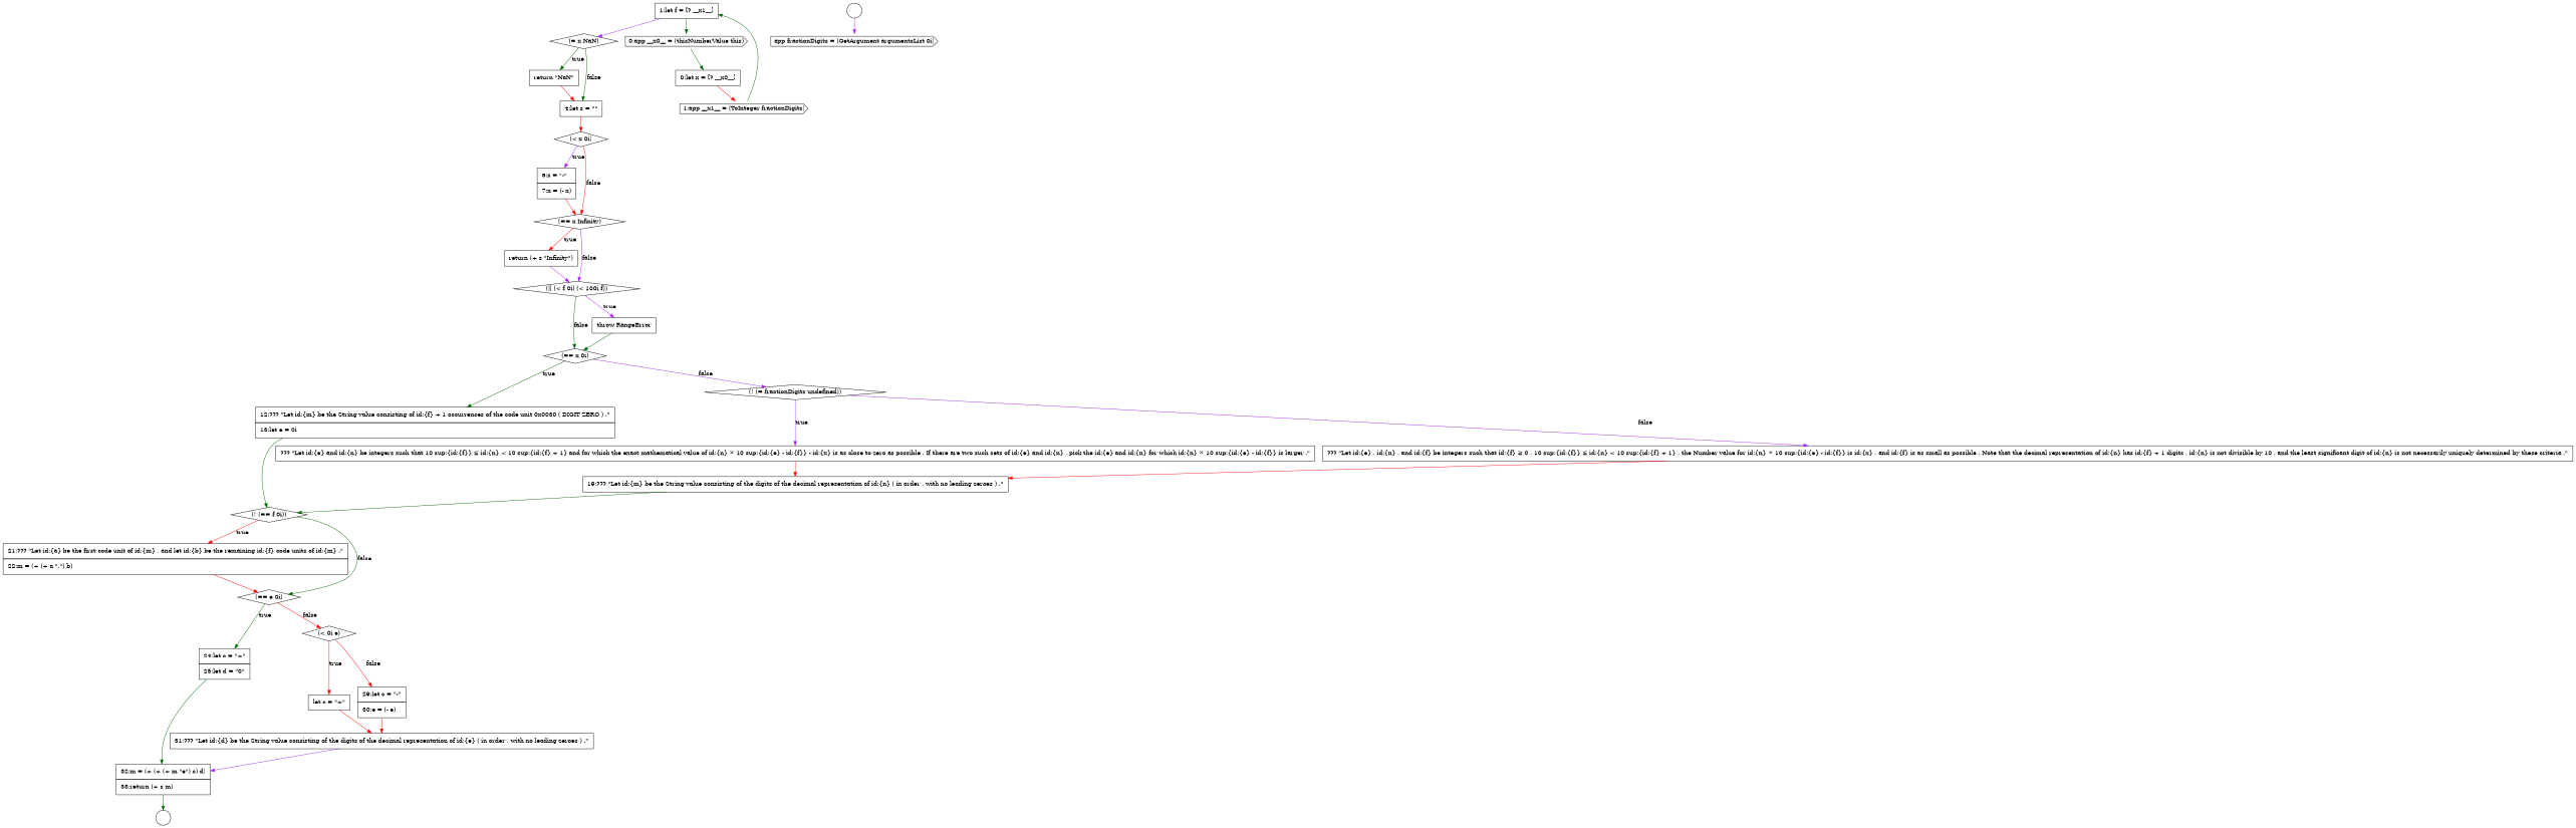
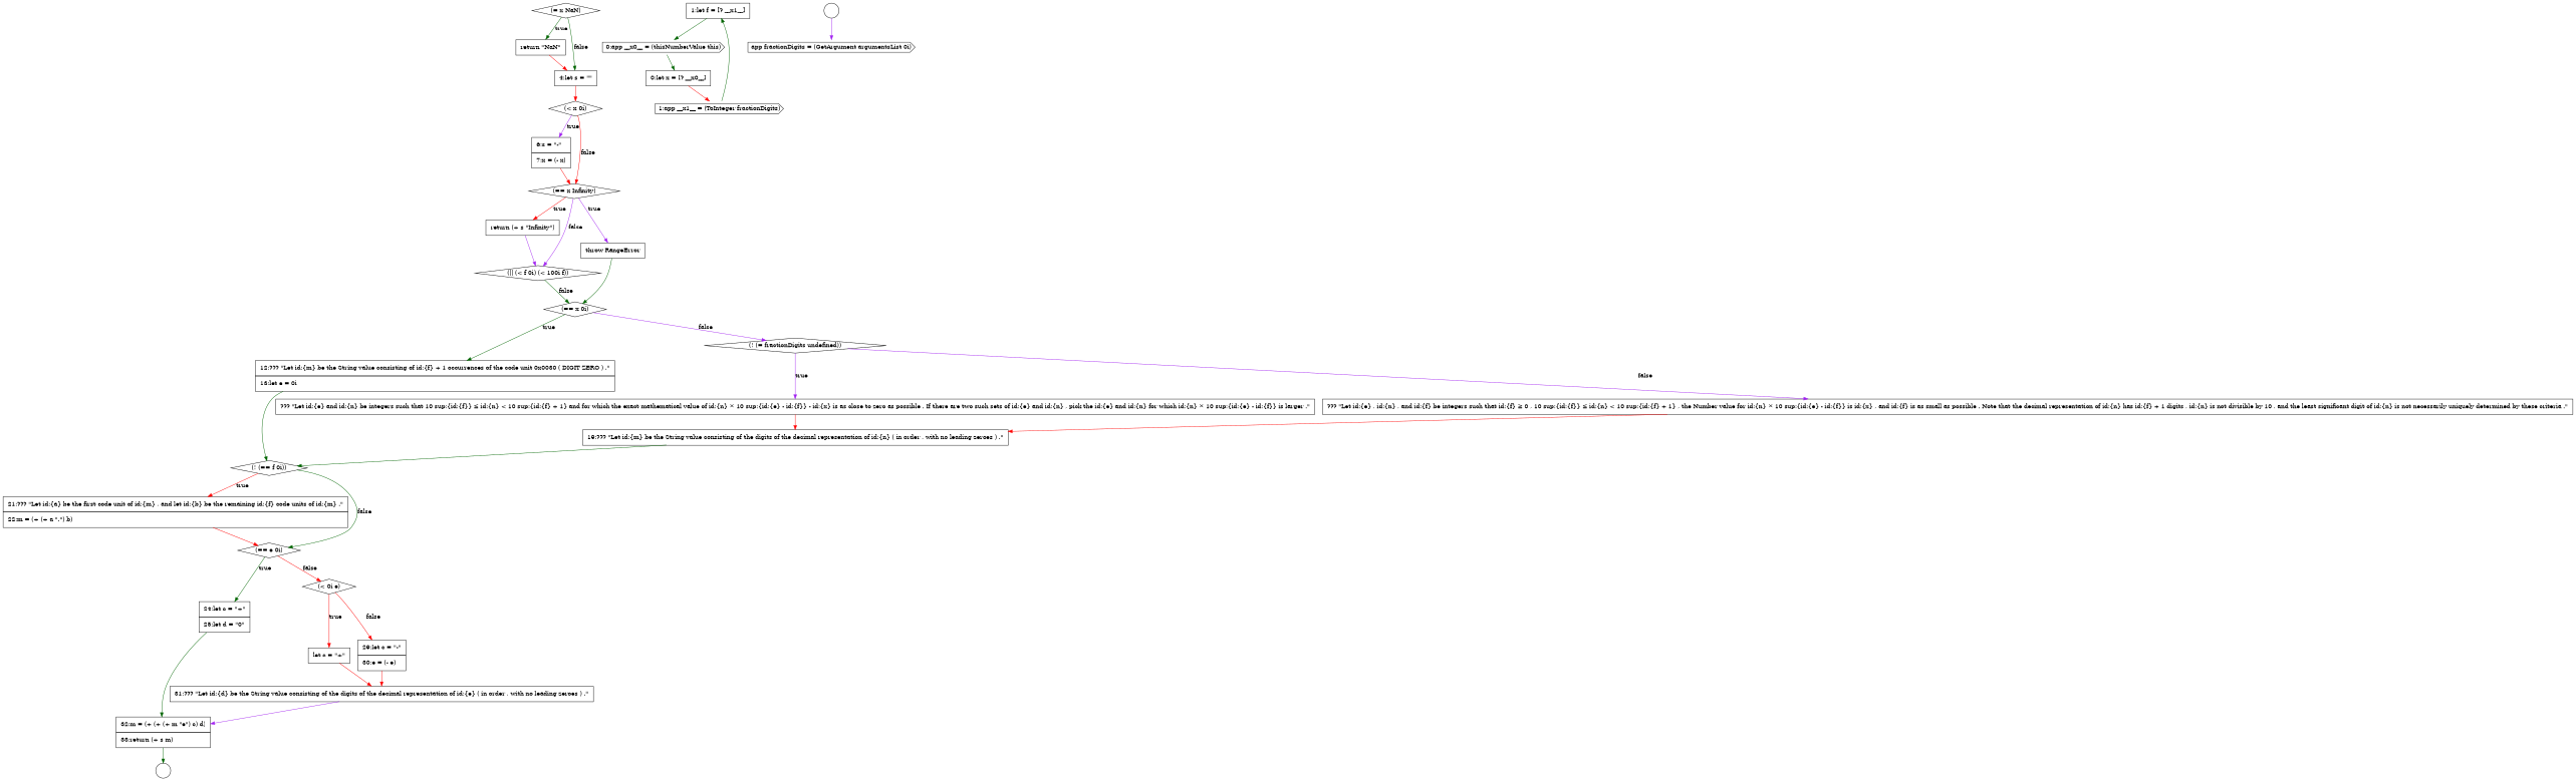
  digraph {
    node [color=black fillcolor=white shape=none style=filled margin=0]
    edge [color=red]
    n1 [label=<<font color="black">(== x 0i)</font>> shape=diamond margin=""]
    n2 [label=<<font color="black">     <table border="0" cellborder="1" cellspacing="0" cellpadding="10">       <tr><td align="left">12:??? &quot;Let id:{m} be the String value consisting of id:{f} + 1 occurrences of the code unit 0x0030 ( DIGIT ZERO ) .&quot;</td></tr>       <tr><td align="left">13:let e = 0i</td></tr>     </table>   </font>>]
    n3 [label=<<font color="black">(! (= fractionDigits undefined))</font>> shape=diamond margin=""]
    n4 [label=<<font color="black">(! (== f 0i))</font>> shape=diamond margin=""]
    n5 [label=<<font color="black">     <table border="0" cellborder="1" cellspacing="0" cellpadding="10">       <tr><td align="left">??? &quot;Let id:{e} and id:{n} be integers such that 10 sup:{id:{f}} &le; id:{n} &lt; 10 sup:{id:{f} + 1} and for which the exact mathematical value of id:{n} &times; 10 sup:{id:{e} - id:{f}} - id:{x} is as close to zero as possible . If there are two such sets of id:{e} and id:{n} , pick the id:{e} and id:{n} for which id:{n} &times; 10 sup:{id:{e} - id:{f}} is larger .&quot;</td></tr>     </table>   </font>>]
    n6 [label=<<font color="black">     <table border="0" cellborder="1" cellspacing="0" cellpadding="10">       <tr><td align="left">??? &quot;Let id:{e} , id:{n} , and id:{f} be integers such that id:{f} &ge; 0 , 10 sup:{id:{f}} &le; id:{n} &lt; 10 sup:{id:{f} + 1} , the Number value for id:{n} &times; 10 sup:{id:{e} - id:{f}} is id:{x} , and id:{f} is as small as possible . Note that the decimal representation of id:{n} has id:{f} + 1 digits , id:{n} is not divisible by 10 , and the least significant digit of id:{n} is not necessarily uniquely determined by these criteria .&quot;</td></tr>     </table>   </font>>]
    n7 [label=<<font color="black">     <table border="0" cellborder="1" cellspacing="0" cellpadding="10">       <tr><td align="left">return (+ s &quot;Infinity&quot;)</td></tr>     </table>   </font>>]
    n8 [label=<<font color="black">(|| (&lt; f 0i) (&lt; 100i f))</font>> shape=diamond margin=""]
    n9 [label=<<font color="black">     <table border="0" cellborder="1" cellspacing="0" cellpadding="10">       <tr><td align="left">throw RangeError</td></tr>     </table>   </font>>]
    n10 [label=<<font color="black">     <table border="0" cellborder="1" cellspacing="0" cellpadding="10">       <tr><td align="left">24:let c = &quot;+&quot;</td></tr>       <tr><td align="left">25:let d = &quot;0&quot;</td></tr>     </table>   </font>>]
    n11 [label=<<font color="black">     <table border="0" cellborder="1" cellspacing="0" cellpadding="10">       <tr><td align="left">32:m = (+ (+ (+ m &quot;e&quot;) c) d)</td></tr>       <tr><td align="left">33:return (+ s m)</td></tr>     </table>   </font>>]
    n12 [label=" " shape=circle margin=""]
    n13 [label=<<font color="black">     <table border="0" cellborder="1" cellspacing="0" cellpadding="10">       <tr><td align="left">return &quot;NaN&quot;</td></tr>     </table>   </font>>]
    n14 [label=<<font color="black">     <table border="0" cellborder="1" cellspacing="0" cellpadding="10">       <tr><td align="left">4:let s = &quot;&quot;</td></tr>     </table>   </font>>]
    n15 [label=<<font color="black">(&lt; x 0i)</font>> shape=diamond margin=""]
    n16 [label=<<font color="black">     <table border="0" cellborder="1" cellspacing="0" cellpadding="10">       <tr><td align="left">1:let f = [? __x1__]</td></tr>     </table>   </font>>]
    n17 [label=<<font color="black">(= x NaN)</font>> shape=diamond margin=""]
    n18 [label=<<font color="black">0:app __x0__ = (thisNumberValue this)</font>> shape=cds margin=""]
    n19 [label=<<font color="black">app fractionDigits = (GetArgument argumentsList 0i)</font>> shape=cds margin=""]
    n20 [label=<<font color="black">     <table border="0" cellborder="1" cellspacing="0" cellpadding="10">       <tr><td align="left">0:let x = [? __x0__]</td></tr>     </table>   </font>>]
    n21 [label=<<font color="black">     <table border="0" cellborder="1" cellspacing="0" cellpadding="10">       <tr><td align="left">19:??? &quot;Let id:{m} be the String value consisting of the digits of the decimal representation of id:{n} ( in order , with no leading zeroes ) .&quot;</td></tr>     </table>   </font>>]
    n22 [label=<<font color="black">(&lt; 0i e)</font>> shape=diamond margin=""]
    n23 [label=<<font color="black">     <table border="0" cellborder="1" cellspacing="0" cellpadding="10">       <tr><td align="left">let c = &quot;+&quot;</td></tr>     </table>   </font>>]
    n24 [label=<<font color="black">     <table border="0" cellborder="1" cellspacing="0" cellpadding="10">       <tr><td align="left">29:let c = &quot;-&quot;</td></tr>       <tr><td align="left">30:e = (- e)</td></tr>     </table>   </font>>]
    n25 [label=<<font color="black">     <table border="0" cellborder="1" cellspacing="0" cellpadding="10">       <tr><td align="left">31:??? &quot;Let id:{d} be the String value consisting of the digits of the decimal representation of id:{e} ( in order , with no leading zeroes ) .&quot;</td></tr>     </table>   </font>>]
    n26 [label=<<font color="black">     <table border="0" cellborder="1" cellspacing="0" cellpadding="10">       <tr><td align="left">6:s = &quot;-&quot;</td></tr>       <tr><td align="left">7:x = (- x)</td></tr>     </table>   </font>>]
    n27 [label=<<font color="black">(== x Infinity)</font>> shape=diamond margin=""]
    n28 [label=<<font color="black">     <table border="0" cellborder="1" cellspacing="0" cellpadding="10">       <tr><td align="left">21:??? &quot;Let id:{a} be the first code unit of id:{m} , and let id:{b} be the remaining id:{f} code units of id:{m} .&quot;</td></tr>       <tr><td align="left">22:m = (+ (+ a &quot;.&quot;) b)</td></tr>     </table>   </font>>]
    n29 [label=<<font color="black">(== e 0i)</font>> shape=diamond margin=""]
    n30 [label=" " shape=circle margin=""]
    n31 [label=<<font color="black">1:app __x1__ = (ToInteger fractionDigits)</font>> shape=cds margin=""]
    n1 -> n2 [color=darkgreen label=<<font color="black">true</font>>]
    n1 -> n3 [color=purple label=<<font color="black">false</font>>]
    n2 -> n4 [color=darkgreen]
    n3 -> n5 [color=purple label=<<font color="black">true</font>>]
    n3 -> n6 [color=purple label=<<font color="black">false</font>>]
    n4 -> n28 [label=<<font color="black">true</font>>]
    n4 -> n29 [color=darkgreen label=<<font color="black">false</font>>]
    n5 -> n21
    n6 -> n21
    n7 -> n8 [color=purple]
    n8 -> n1 [color=darkgreen label=<<font color="black">false</font>>]
-   n8 -> n9 [color=purple label=<<font color="black">true</font>>]
+   n27 -> n9 [color=purple label=<<font color="black">true</font>>]
    n9 -> n1 [color=darkgreen]
    n10 -> n11 [color=darkgreen]
    n11 -> n12 [color=darkgreen]
    n13 -> n14
    n14 -> n15
    n15 -> n26 [color=purple label=<<font color="black">true</font>>]
    n15 -> n27 [label=<<font color="black">false</font>>]
-   n16 -> n17 [color=purple]
    n16 -> n18 [color=darkgreen]
    n17 -> n13 [color=darkgreen label=<<font color="black">true</font>>]
    n17 -> n14 [color=darkgreen label=<<font color="black">false</font>>]
    n18 -> n20 [color=darkgreen]
    n20 -> n31
    n21 -> n4 [color=darkgreen]
    n22 -> n23 [label=<<font color="black">true</font>>]
    n22 -> n24 [label=<<font color="black">false</font>>]
    n23 -> n25
    n24 -> n25
    n25 -> n11 [color=purple]
    n26 -> n27
    n27 -> n7 [label=<<font color="black">true</font>>]
    n27 -> n8 [color=purple label=<<font color="black">false</font>>]
    n28 -> n29
    n29 -> n10 [color=darkgreen label=<<font color="black">true</font>>]
    n29 -> n22 [label=<<font color="black">false</font>>]
    n30 -> n19 [color=purple]
    n31 -> n16 [color=darkgreen]
  }
